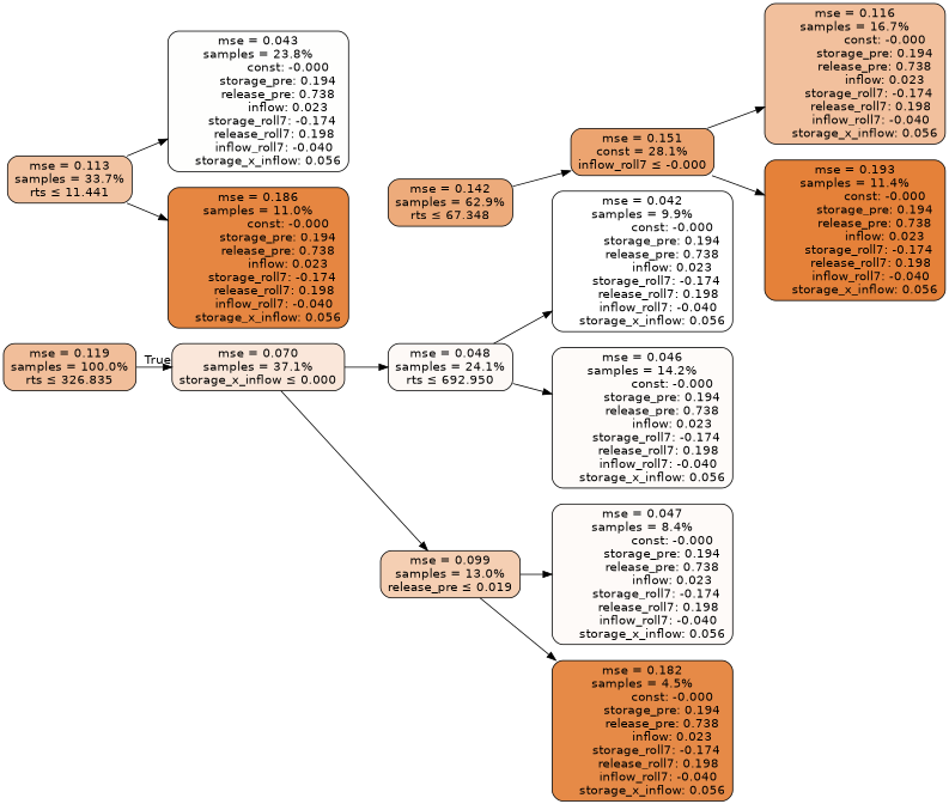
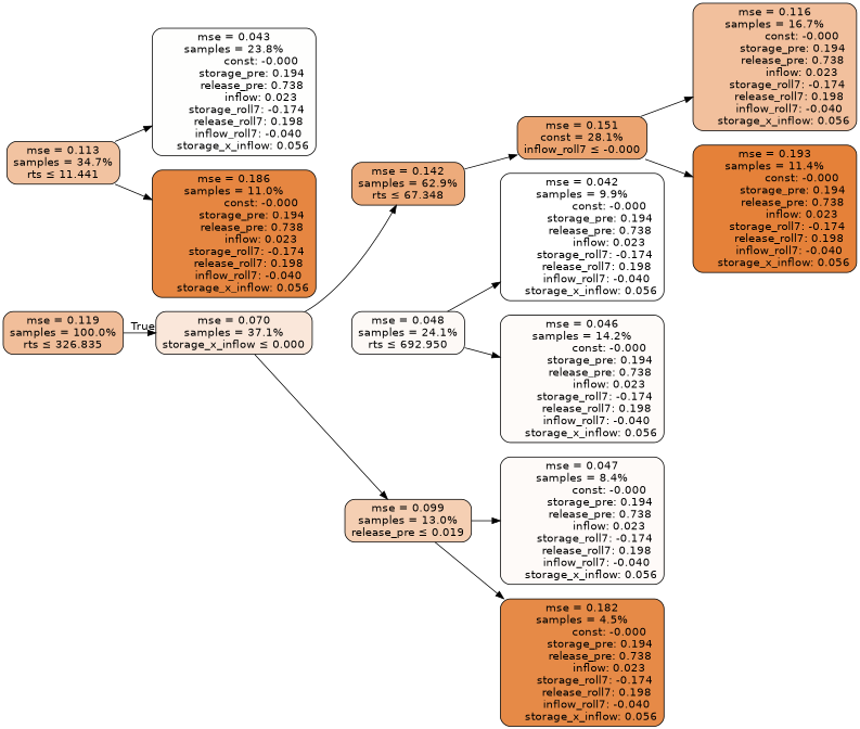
  digraph {
    rankdir=LR
    node [color=black fontname=helvetica shape=rectangle style="filled, rounded"]
    edge [fontname=helvetica]
    n1 [fillcolor="#f1be9a" label="mse = 0.119\nsamples = 100.0%\nrts &le; 326.835"]
    n2 [fillcolor="#fae7da" label="mse = 0.070\nsamples = 37.1%\nstorage_x_inflow &le; 0.000"]
    n3 [fillcolor="#edab7b" label="mse = 0.142\nsamples = 62.9%\nrts &le; 67.348"]
    n4 [fillcolor="#eca470" label="mse = 0.151\nconst = 28.1%\ninflow_roll7 &le; -0.000"]
    n5 [fillcolor="#fdf9f6" label="mse = 0.048\nsamples = 24.1%\nrts &le; 692.950"]
    n6 [fillcolor="#f5cfb3" label="mse = 0.099\nsamples = 13.0%\nrelease_pre &le; 0.019"]
-   n7 [fillcolor="#f2c3a1" label="mse = 0.113\nsamples = 33.7%\nrts &le; 11.441"]
+   n7 [fillcolor="#f2c3a1" label="mse = 0.113\nsamples = 34.7%\nrts &le; 11.441"]
    n8 [fillcolor="#fefefd" label="mse = 0.043\nsamples = 23.8%\n               const: -0.000\n          storage_pre: 0.194\n          release_pre: 0.738\n               inflow: 0.023\n       storage_roll7: -0.174\n        release_roll7: 0.198\n        inflow_roll7: -0.040\n     storage_x_inflow: 0.056"]
    n9 [fillcolor="#e68641" label="mse = 0.186\nsamples = 11.0%\n               const: -0.000\n          storage_pre: 0.194\n          release_pre: 0.738\n               inflow: 0.023\n       storage_roll7: -0.174\n        release_roll7: 0.198\n        inflow_roll7: -0.040\n     storage_x_inflow: 0.056"]
    n10 [fillcolor="#f2c09d" label="mse = 0.116\nsamples = 16.7%\n               const: -0.000\n          storage_pre: 0.194\n          release_pre: 0.738\n               inflow: 0.023\n       storage_roll7: -0.174\n        release_roll7: 0.198\n        inflow_roll7: -0.040\n     storage_x_inflow: 0.056"]
    n11 [fillcolor="#e58139" label="mse = 0.193\nsamples = 11.4%\n               const: -0.000\n          storage_pre: 0.194\n          release_pre: 0.738\n               inflow: 0.023\n       storage_roll7: -0.174\n        release_roll7: 0.198\n        inflow_roll7: -0.040\n     storage_x_inflow: 0.056"]
    n12 [fillcolor="#ffffff" label="mse = 0.042\nsamples = 9.9%\n               const: -0.000\n          storage_pre: 0.194\n          release_pre: 0.738\n               inflow: 0.023\n       storage_roll7: -0.174\n        release_roll7: 0.198\n        inflow_roll7: -0.040\n     storage_x_inflow: 0.056"]
    n13 [fillcolor="#fefbf9" label="mse = 0.046\nsamples = 14.2%\n               const: -0.000\n          storage_pre: 0.194\n          release_pre: 0.738\n               inflow: 0.023\n       storage_roll7: -0.174\n        release_roll7: 0.198\n        inflow_roll7: -0.040\n     storage_x_inflow: 0.056"]
    n14 [fillcolor="#fefaf8" label="mse = 0.047\nsamples = 8.4%\n               const: -0.000\n          storage_pre: 0.194\n          release_pre: 0.738\n               inflow: 0.023\n       storage_roll7: -0.174\n        release_roll7: 0.198\n        inflow_roll7: -0.040\n     storage_x_inflow: 0.056"]
    n15 [fillcolor="#e68a47" label="mse = 0.182\nsamples = 4.5%\n               const: -0.000\n          storage_pre: 0.194\n          release_pre: 0.738\n               inflow: 0.023\n       storage_roll7: -0.174\n        release_roll7: 0.198\n        inflow_roll7: -0.040\n     storage_x_inflow: 0.056"]
    n1 -> n2 [headlabel=True labelangle=-45 labeldistance=2.5]
-   n2 -> n5
+   n2 -> n3
    n2 -> n6
    n3 -> n4
    n4 -> n10
    n4 -> n11
    n5 -> n12
    n5 -> n13
    n6 -> n14
    n6 -> n15
    n7 -> n8
    n7 -> n9
  }
